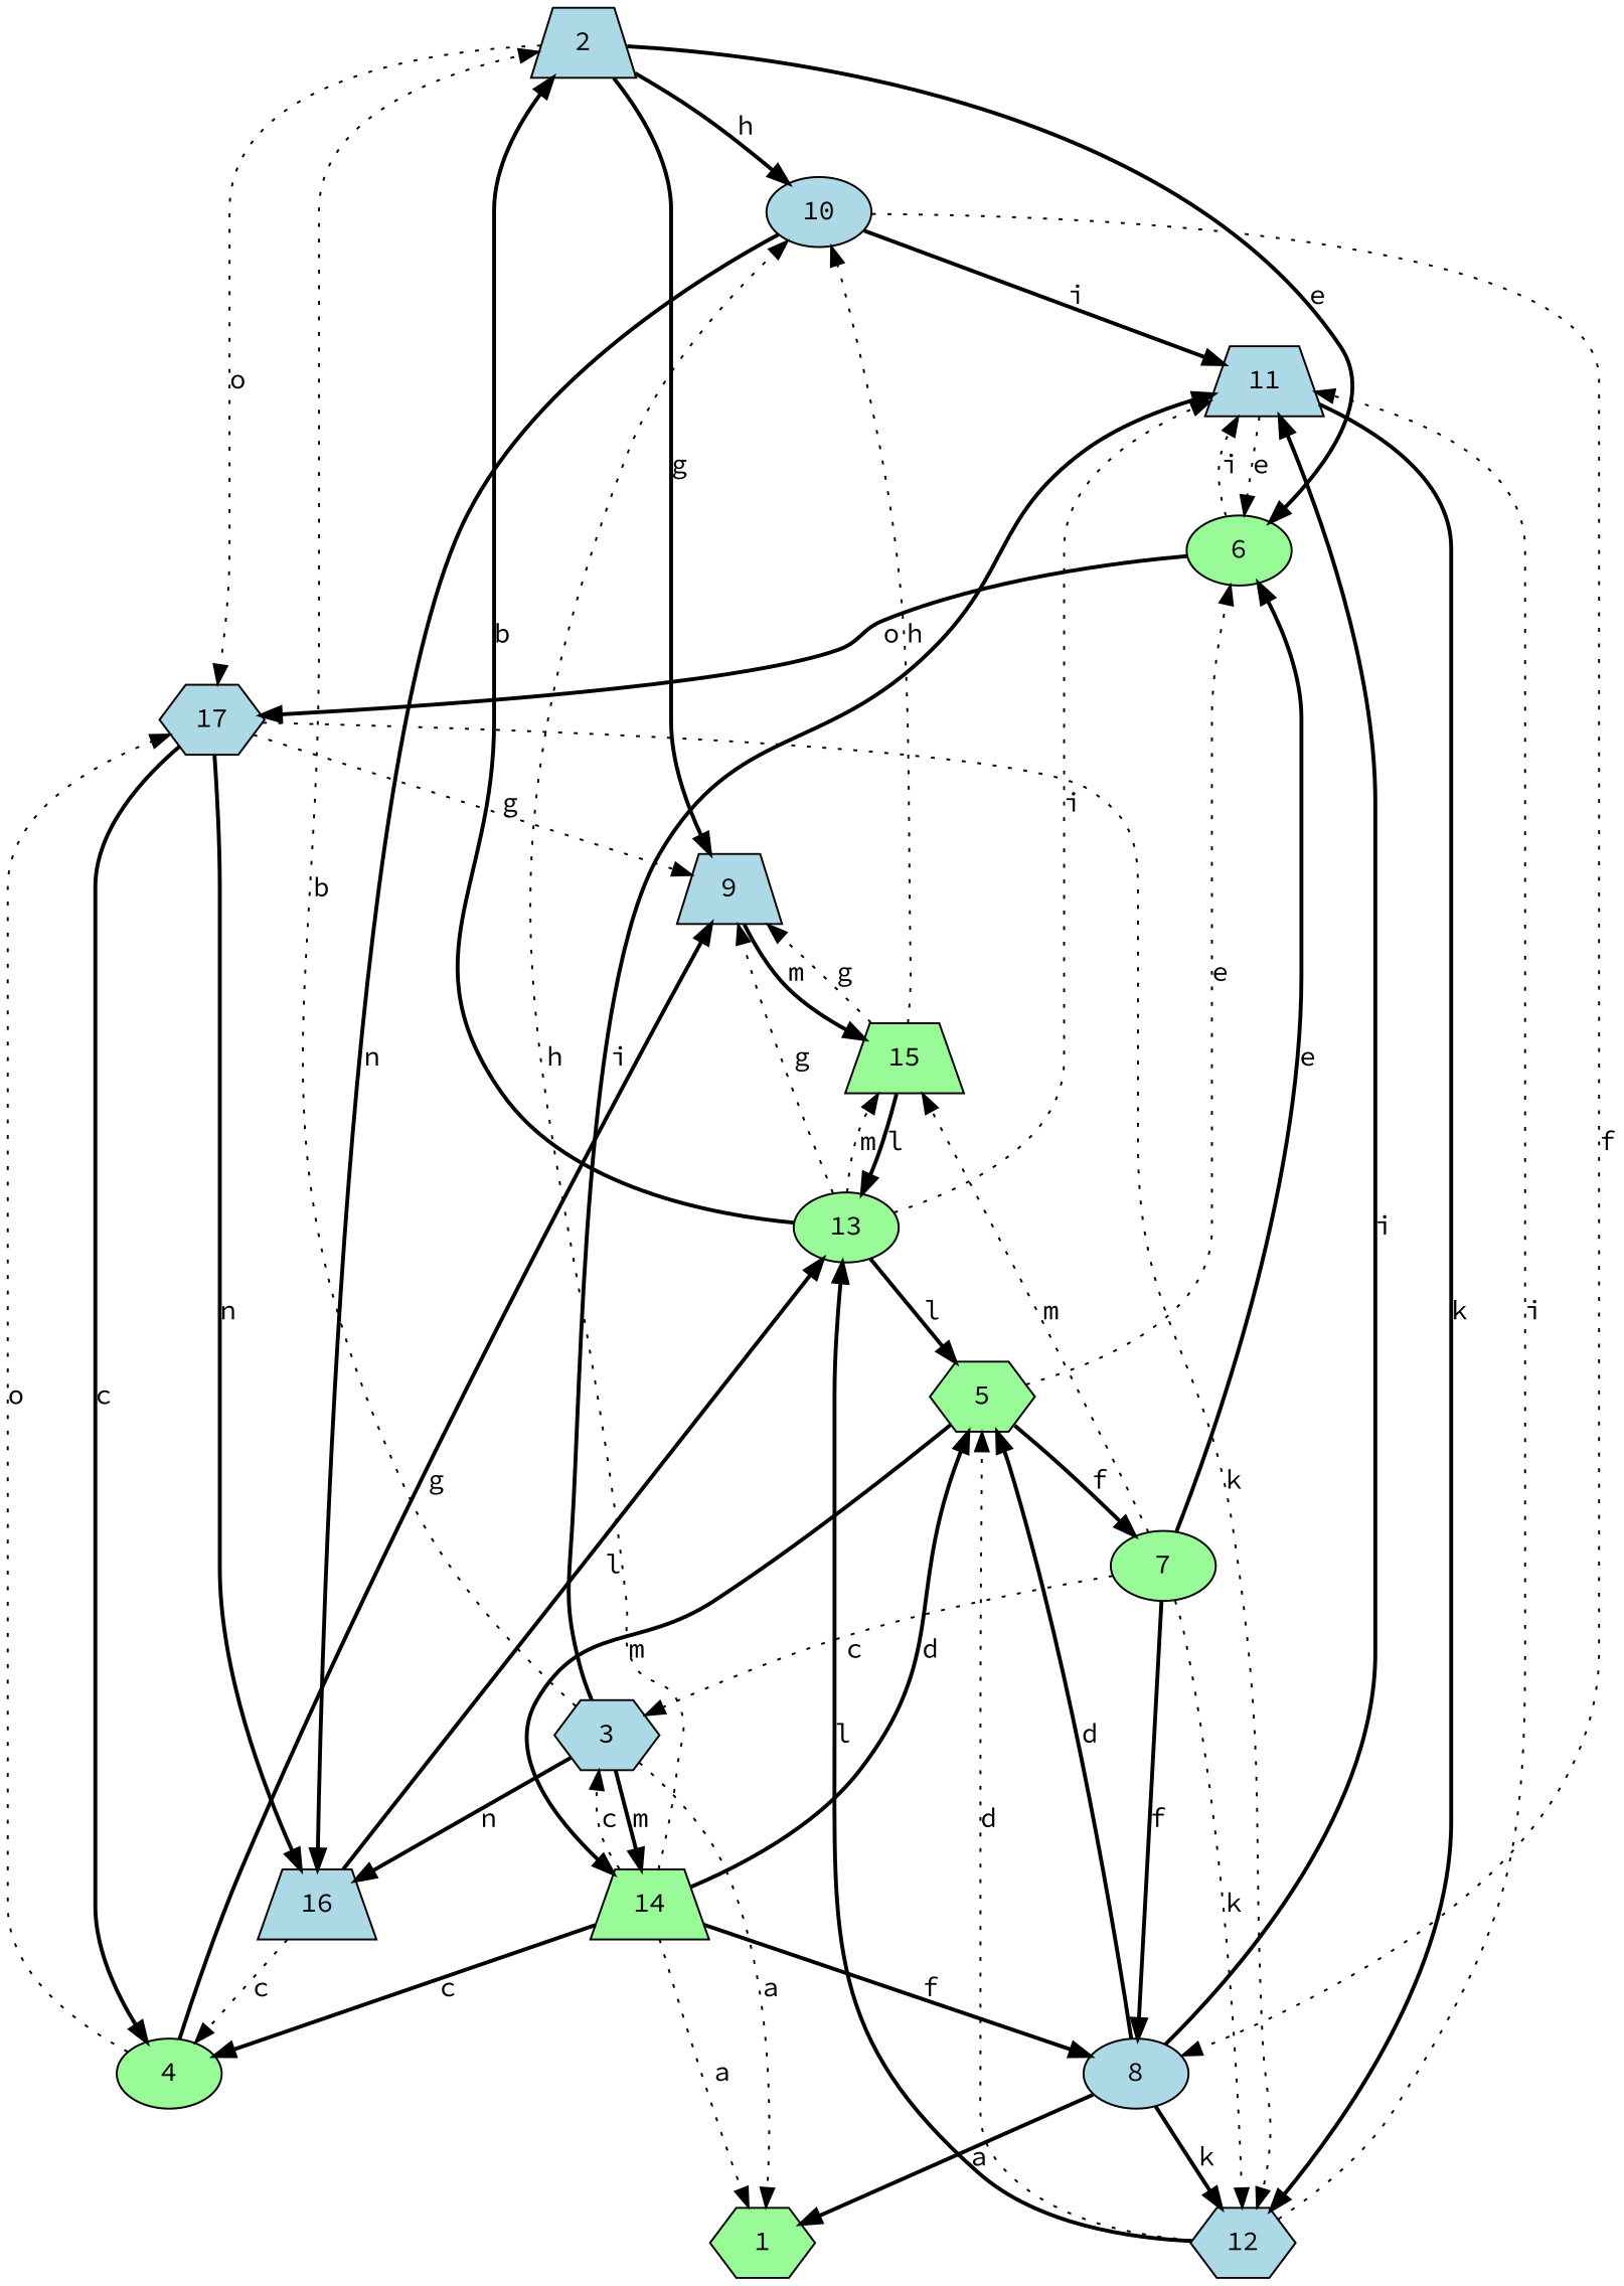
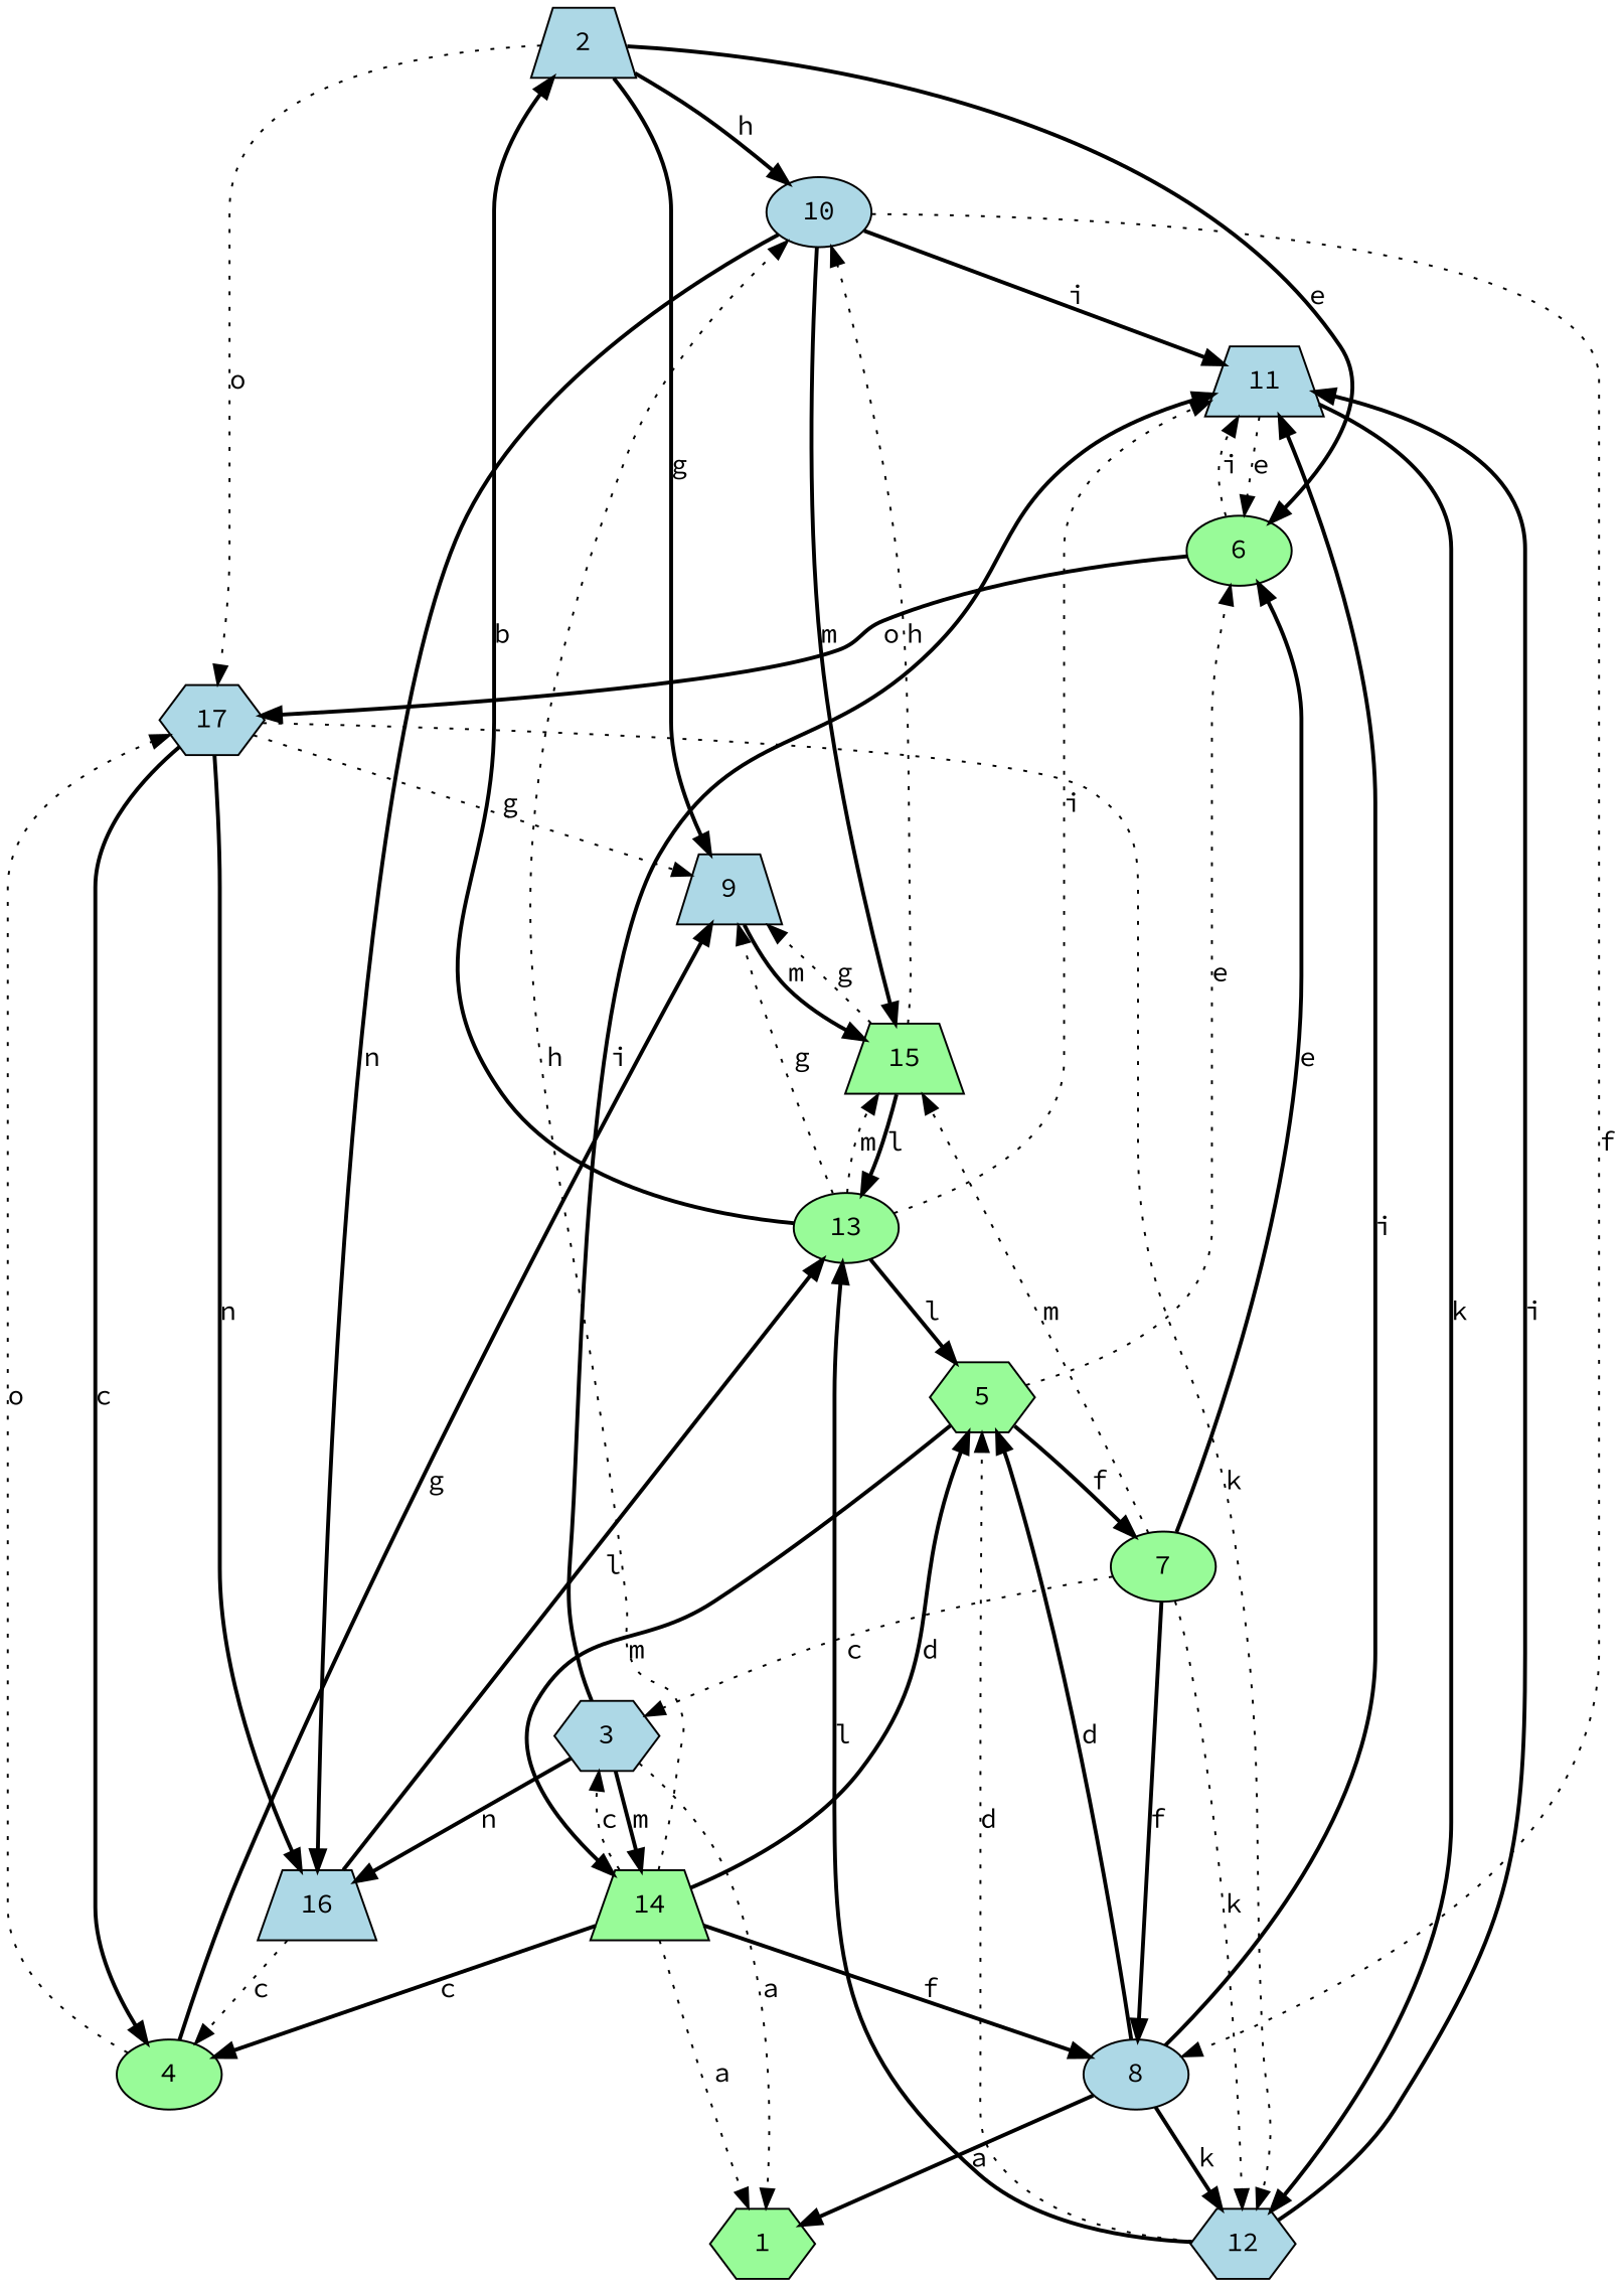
  strict digraph {
    fontname="Source Code Pro"
    node [fillcolor=lightblue fontname="Source Code Pro" shape=trapezium style=filled]
    edge [fontname="Source Code Pro" style=bold]
    2
    10 [shape=ellipse]
    6 [fillcolor=palegreen shape=ellipse]
    9
    17 [shape=hexagon]
    11
    16
    8 [shape=ellipse]
    15 [fillcolor=palegreen]
    1 [fillcolor=palegreen shape=hexagon]
    4 [fillcolor=palegreen shape=ellipse]
    12 [shape=hexagon]
    3 [shape=hexagon]
    14 [fillcolor=palegreen]
    5 [fillcolor=palegreen shape=hexagon]
    13 [fillcolor=palegreen shape=ellipse]
    7 [fillcolor=palegreen shape=ellipse]
    2 -> 10 [label=h]
    2 -> 6 [label=e]
    2 -> 9 [label=g]
    2 -> 17 [label=o style=dotted]
    10 -> 11 [label=i]
    10 -> 16 [label=n]
    10 -> 8 [label=f style=dotted]
+   10 -> 15 [label=m]
    6 -> 17 [label=o]
    6 -> 11 [label=i style=dotted]
    9 -> 15 [label=m]
    17 -> 9 [label=g style=dotted]
    17 -> 16 [label=n]
    17 -> 4 [label=c]
    17 -> 12 [label=k style=dotted]
    11 -> 6 [label=e style=dotted]
    11 -> 12 [label=k]
    16 -> 4 [label=c style=dotted]
    16 -> 13 [label=l]
    8 -> 11 [label=i]
    8 -> 1 [label=a]
    8 -> 12 [label=k]
    8 -> 5 [label=d]
    15 -> 10 [label=h style=dotted]
    15 -> 9 [label=g style=dotted]
    15 -> 13 [label=l]
    4 -> 9 [label=g]
    4 -> 17 [label=o style=dotted]
-   12 -> 11 [label=i style=dotted]
+   12 -> 11 [label=i]
    12 -> 5 [label=d style=dotted]
    12 -> 13 [label=l]
-   3 -> 2 [label=b style=dotted]
    3 -> 11 [label=i]
    3 -> 16 [label=n]
    3 -> 1 [label=a style=dotted]
    3 -> 14 [label=m]
    14 -> 10 [label=h style=dotted]
    14 -> 8 [label=f]
    14 -> 1 [label=a style=dotted]
    14 -> 4 [label=c]
    14 -> 3 [label=c style=dotted]
    14 -> 5 [label=d]
    5 -> 6 [label=e style=dotted]
    5 -> 14 [label=m]
    5 -> 7 [label=f]
    13 -> 2 [label=b]
    13 -> 9 [label=g style=dotted]
    13 -> 11 [label=i style=dotted]
    13 -> 15 [label=m style=dotted]
    13 -> 5 [label=l]
    7 -> 6 [label=e]
    7 -> 8 [label=f]
    7 -> 15 [label=m style=dotted]
    7 -> 12 [label=k style=dotted]
    7 -> 3 [label=c style=dotted]
  }
